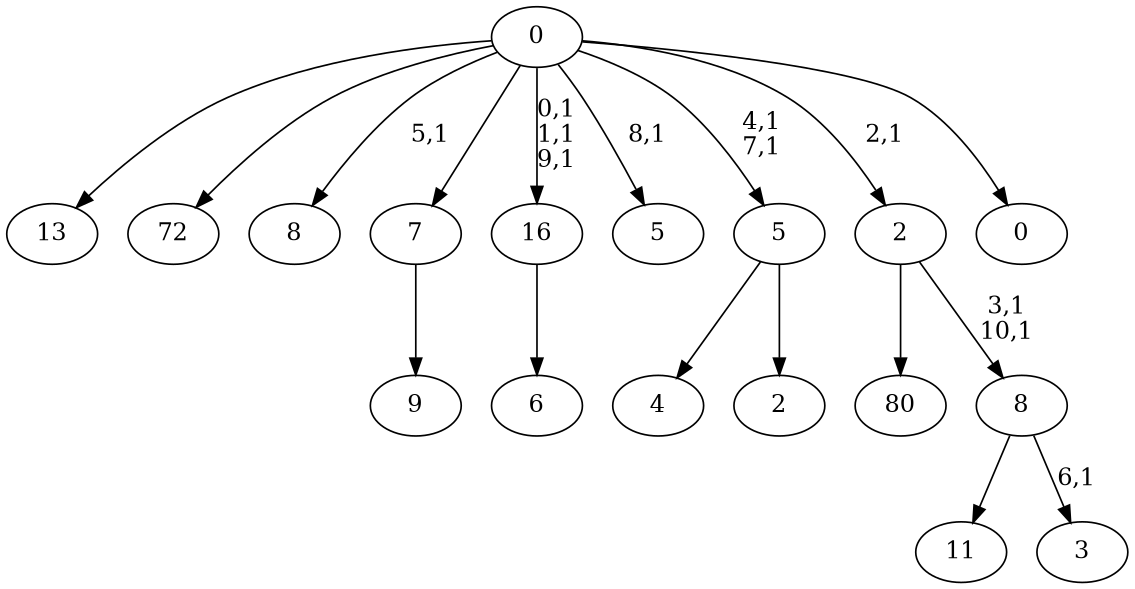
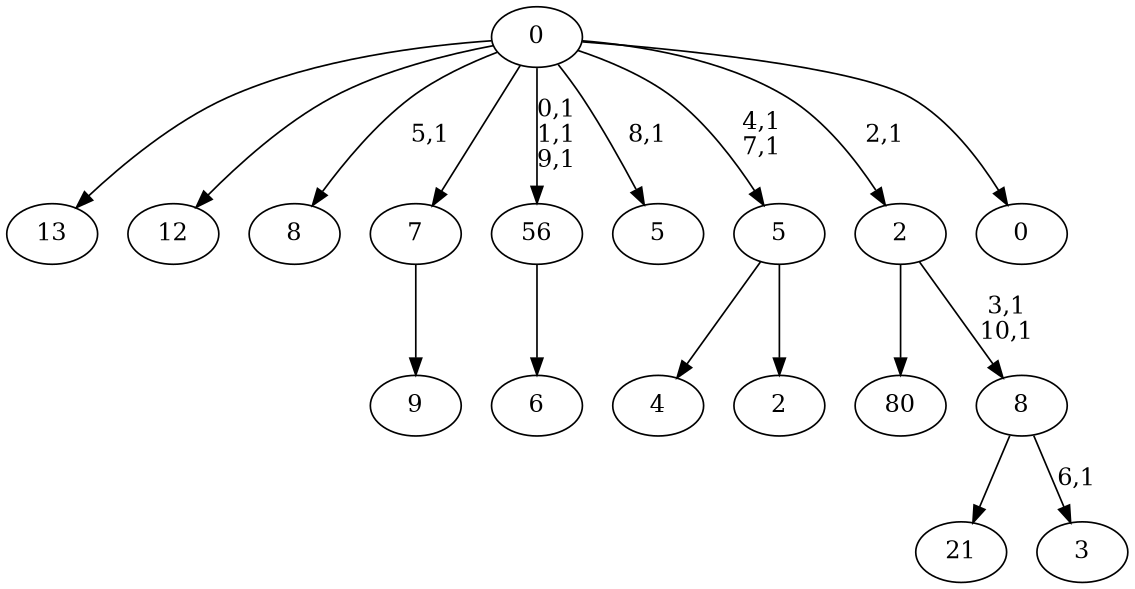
  digraph {
    n1 [label=13]
-   n2 [label=72]
-   n3 [label=11]
+   n2 [label=12]
+   n3 [label=21]
    n4 [label=80]
    n5 [label=9]
    n6 [label=8]
    n7 [label=7]
    n8 [label=6]
-   16
+   16 [label=56]
    n10 [label=5]
    n11 [label=4]
    n12 [label=3]
    8
    n14 [label=2]
    5
    2
    n17 [label=0]
    0
    n7 -> n5
    16 -> n8
    8 -> n3
    8 -> n12 [label="6,1"]
    5 -> n11
    5 -> n14
    2 -> n4
    2 -> 8 [label="3,1\n10,1"]
    0 -> n1
    0 -> n2
    0 -> n6 [label="5,1"]
    0 -> n7
    0 -> 16 [label="0,1\n1,1\n9,1"]
    0 -> n10 [label="8,1"]
    0 -> 5 [label="4,1\n7,1"]
    0 -> 2 [label="2,1"]
    0 -> n17
  }
